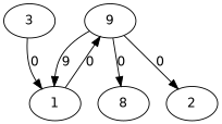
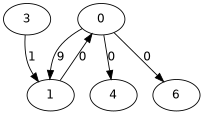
  digraph {
    fontname="DejaVu Sans"
    node [fontname="DejaVu Sans"]
    edge [fontname="DejaVu Sans"]
-   0 [label=9]
+   0
    1
-   2
-   4 [label=8]
+   2 [label=6]
+   4
    3
    0 -> 1 [label=9]
    0 -> 2 [label=0]
    0 -> 4 [label=0]
    1 -> 0 [label=0]
-   3 -> 1 [label=0]
+   3 -> 1 [label=1]
  }
